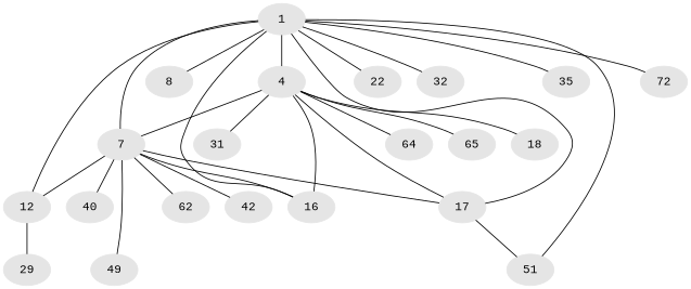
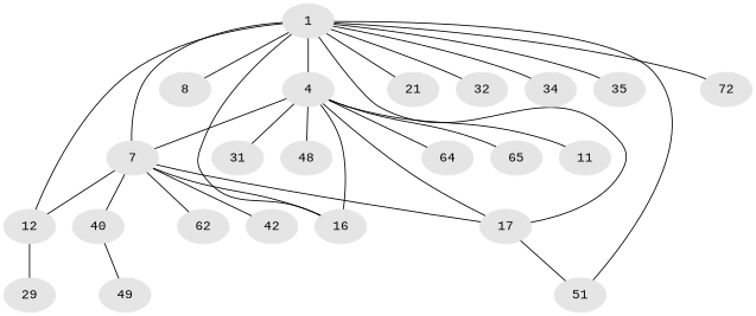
  graph {
    fontname="Liberation Mono"
    node [color=gray90 fontname="Liberation Mono" style=filled]
    edge [fontname="Liberation Mono"]
    1 [super="+2+3+14+22+11+19+5+37"]
    4
    7 [super="+27+25+38+67+76+73+89+70+66+54+55+33+47+20+36+26"]
    8 [super="+10"]
    12 [super="+13+45+39+28"]
    16 [super="+62"]
    17 [super="+30+68+23"]
-   21 [super="+24" label=22]
+   21 [super="+24"]
    32
+   34
    35 [super="+88"]
    51 [super="+53"]
    72 [super="+85"]
-   18
+   18 [label=11]
    n15 [label=31]
+   48
    64
    65
    42
    40
    49
    n22 [label=62]
    29
    1 -- 4 [weight=2]
    1 -- 7 [weight=3]
    1 -- 8 [weight=2]
    1 -- 12 [weight=2]
    1 -- 16
    1 -- 17
    1 -- 21
    1 -- 32
+   1 -- 34
    1 -- 35
    1 -- 51
    1 -- 72
    4 -- 7
    4 -- 16
    4 -- 17
    4 -- 18
    4 -- n15
+   4 -- 48
    4 -- 64
    4 -- 65
    7 -- 12
    7 -- 16
    7 -- 17
    7 -- 42
    7 -- 40
-   7 -- 49
+   40 -- 49
    7 -- n22
    12 -- 29
    17 -- 51
  }
